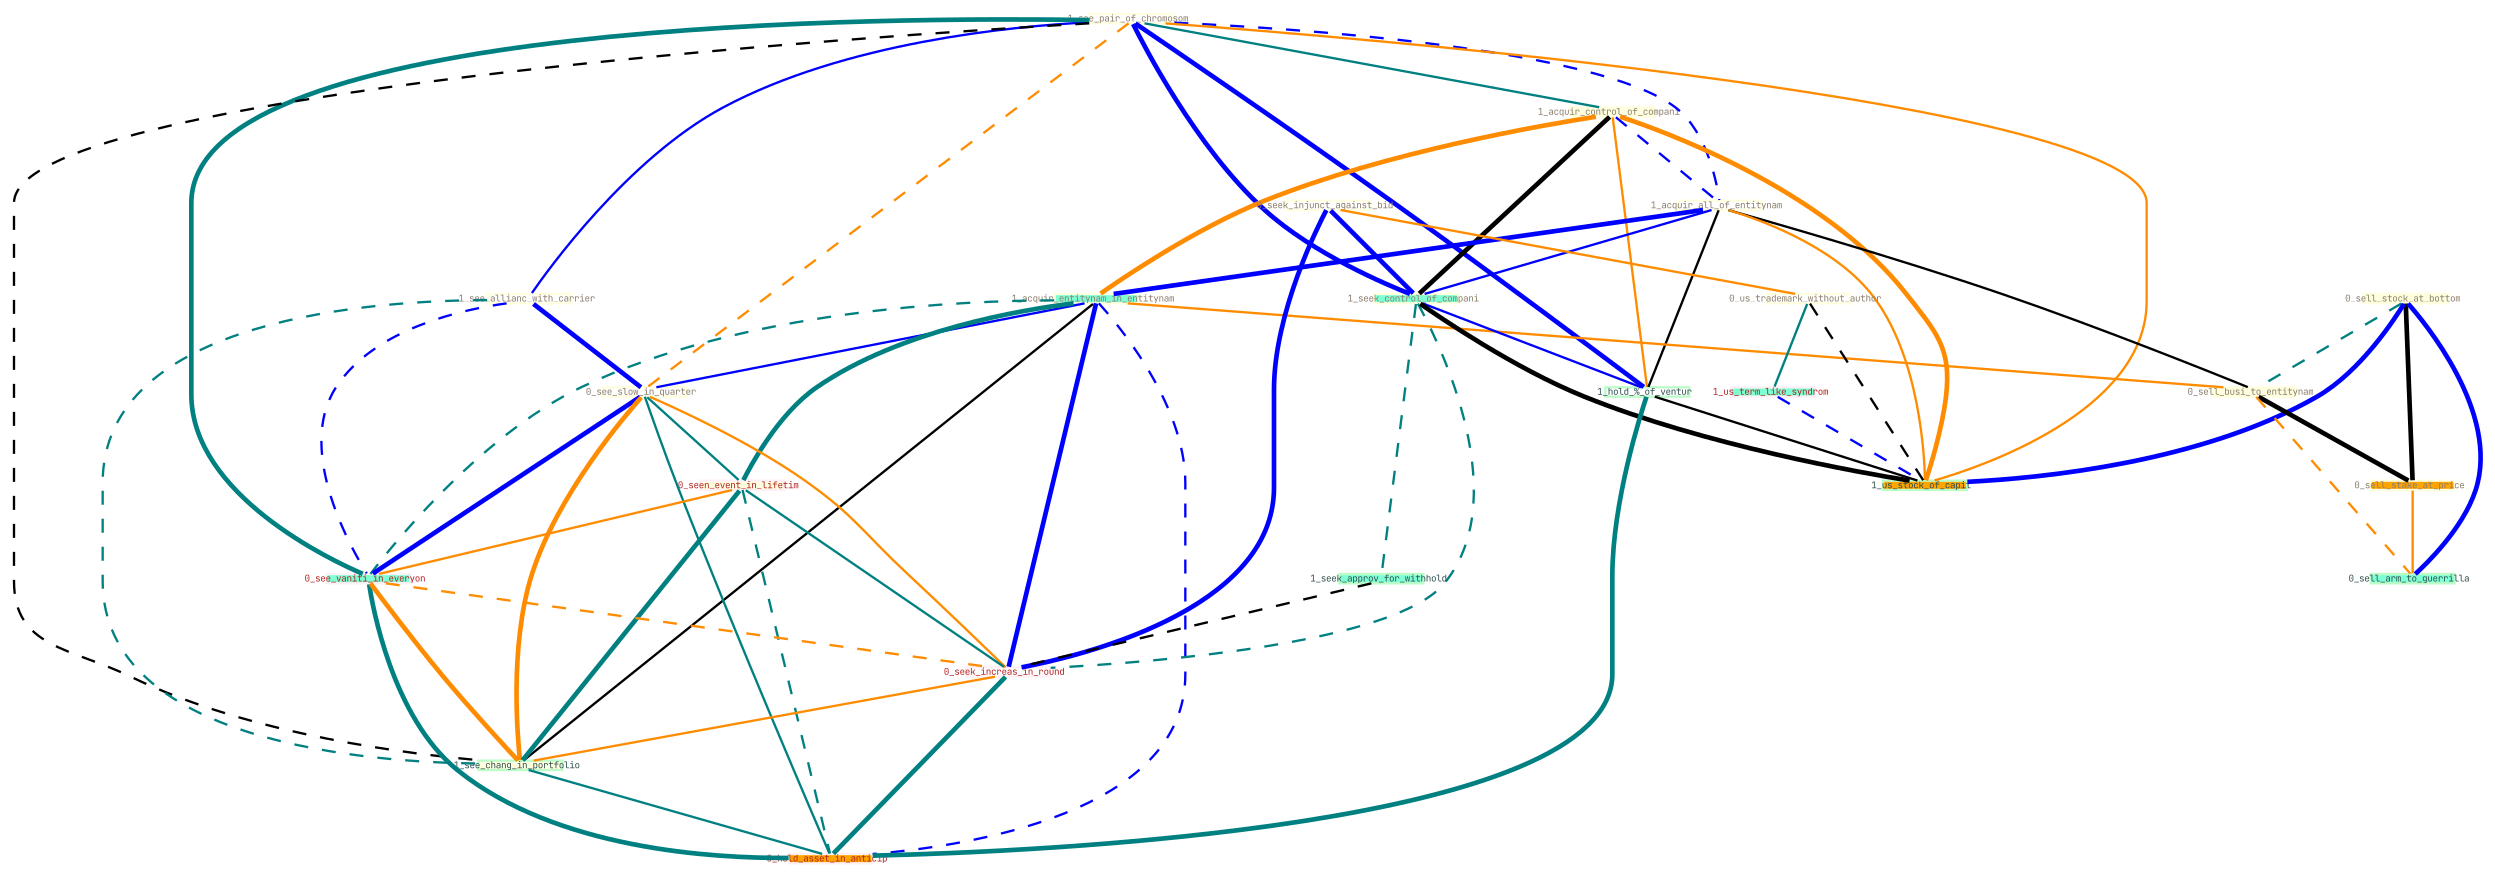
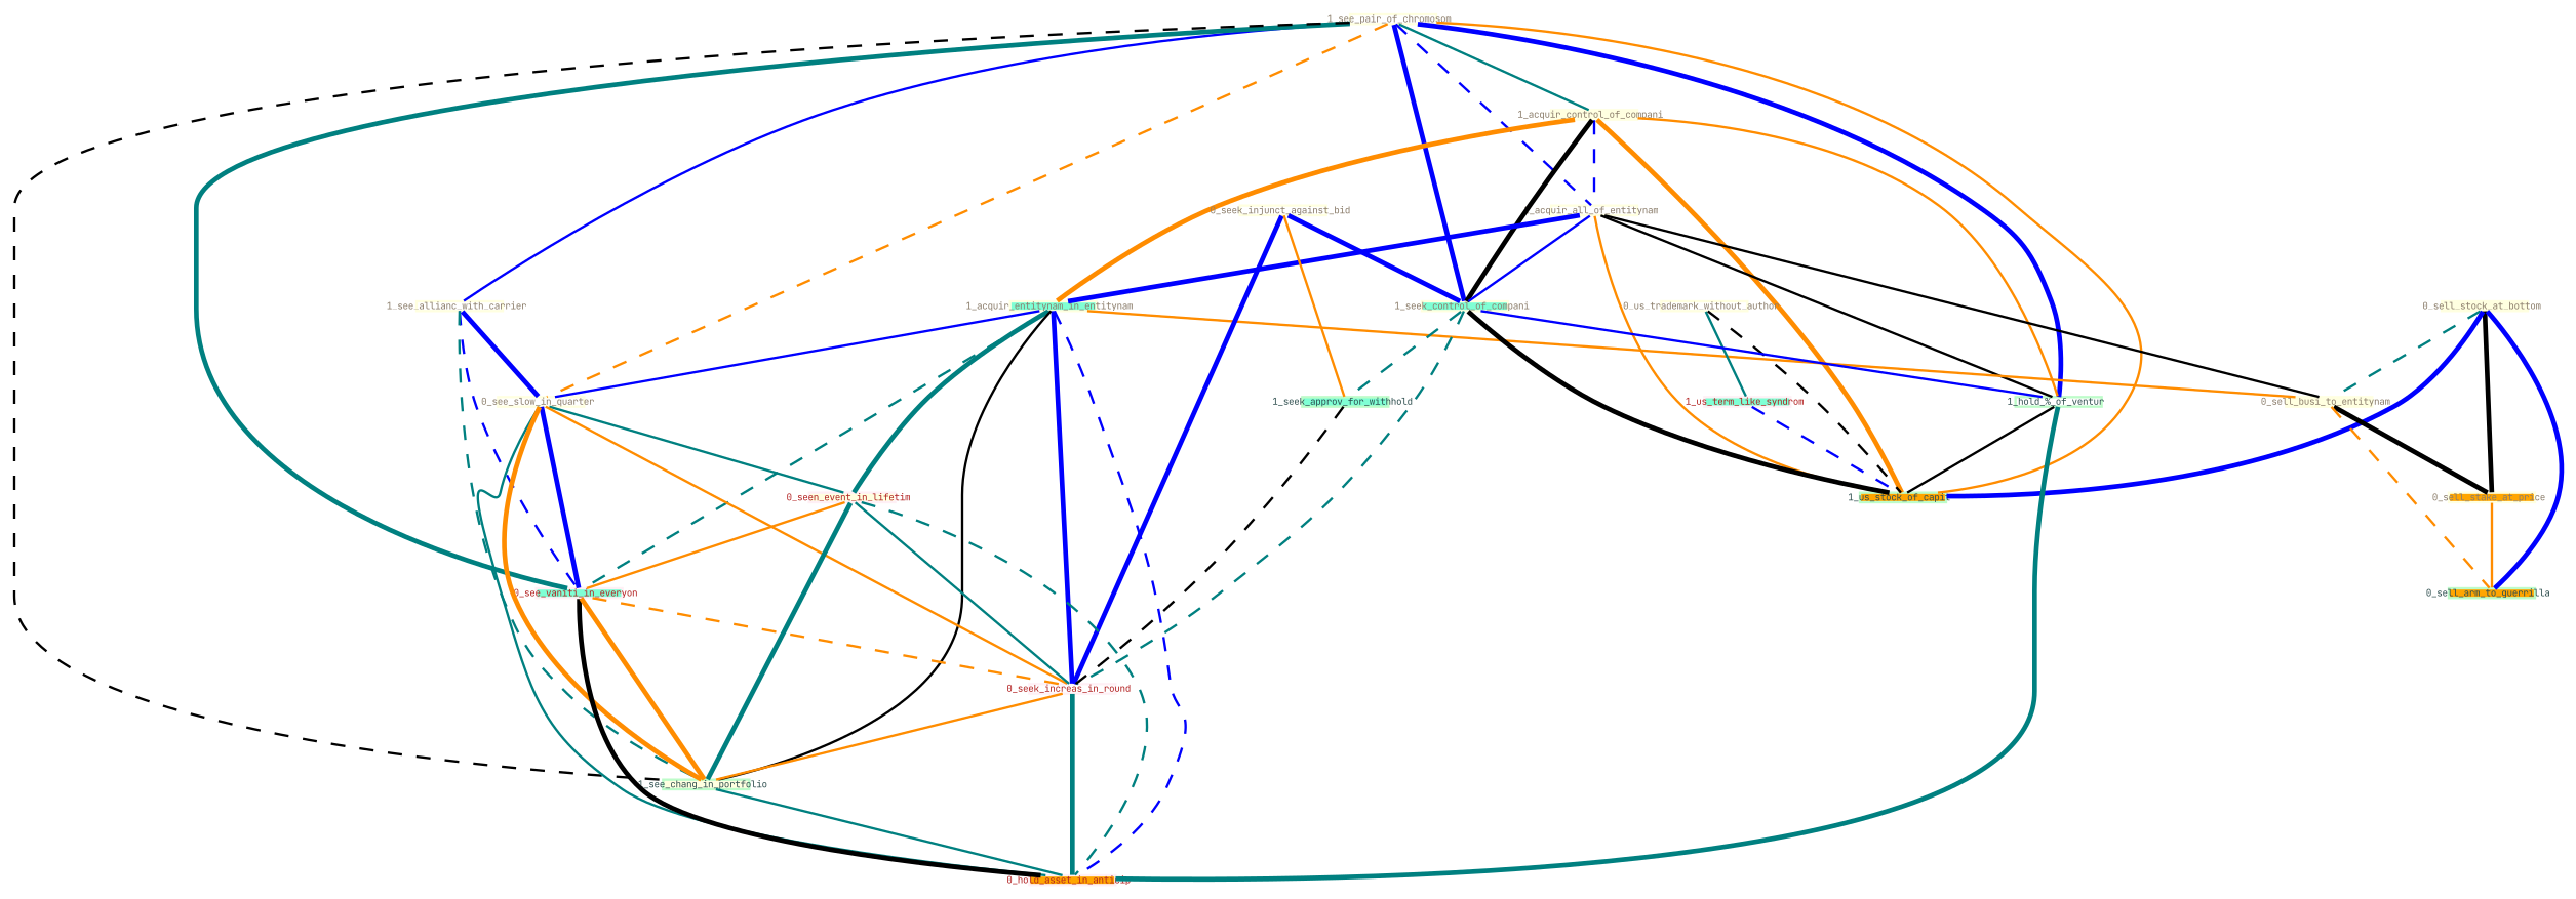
  graph {
    fontname="JetBrains Mono"
    node [color="#ffffe0" fillcolor=white fixedsize=true fontcolor="#8b7d6b" fontname="JetBrains Mono" fontsize=4 shape=polygon style=filled]
    edge [color=blue fontname="JetBrains Mono" style=bold w=1]
    "1_see_pair_of_chromosom " [height=.06 width=.5]
    "1_see_allianc_with_carrier " [height=.06 width=.5]
    "1_acquir_control_of_compani " [fillcolor=lightyellow height=.06 width=.5]
    "0_sell_stock_at_bottom " [fillcolor=lightyellow height=.06 width=.5]
    "1_acquir_all_of_entitynam " [height=.06 width=.5]
    "1_acquir_entitynam_in_entitynam " [fillcolor=aquamarine height=.06 width=.5]
    "0_us_trademark_without_author " [height=.06 width=.5]
    "0_sell_busi_to_entitynam " [fillcolor=lightyellow height=.06 width=.5]
    "0_see_slow_in_quarter " [height=.06 width=.5]
    "0_seek_injunct_against_bid " [height=.06 width=.5]
    "1_seek_control_of_compani " [fillcolor=aquamarine height=.06 width=.5]
    "0_sell_stake_at_price " [fillcolor=orange height=.06 width=.5]
    "0_seen_event_in_lifetim " [color="#fff0f5" fillcolor=lightyellow fontcolor="#b22222" height=.06 width=.5]
    "1_us_term_like_syndrom " [color="#fff0f5" fillcolor=aquamarine fontcolor="#b22222" height=.06 width=.5]
    "0_see_vaniti_in_everyon " [color="#fff0f5" fillcolor=aquamarine fontcolor="#b22222" height=.06 width=.5]
    "0_seek_increas_in_round " [color="#fff0f5" fontcolor="#b22222" height=.06 width=.5]
    "0_hold_asset_in_anticip " [color="#fff0f5" fillcolor=orange fontcolor="#b22222" height=.06 width=.5]
    "1_hold_%_of_ventur " [color="#BDFCC9" fontcolor="#2f4f4f" height=.06 width=.5]
    "1_us_stock_of_capit " [color="#BDFCC9" fillcolor=orange fontcolor="#2f4f4f" height=.06 width=.5]
    "1_see_chang_in_portfolio " [color="#BDFCC9" fillcolor=lightyellow fontcolor="#2f4f4f" height=.06 width=.5]
-   "0_sell_arm_to_guerrilla " [color="#BDFCC9" fillcolor=aquamarine fontcolor="#2f4f4f" height=.06 width=.5]
+   "0_sell_arm_to_guerrilla " [color="#BDFCC9" fillcolor=orange fontcolor="#2f4f4f" height=.06 width=.5]
    "1_seek_approv_for_withhold " [color="#BDFCC9" fillcolor=aquamarine fontcolor="#2f4f4f" height=.06 width=.5]
    subgraph sub_1 {
      "1_see_pair_of_chromosom "
      "1_see_allianc_with_carrier "
      "1_acquir_control_of_compani "
      "0_sell_stock_at_bottom "
      "1_acquir_all_of_entitynam "
      "1_acquir_entitynam_in_entitynam "
      "0_us_trademark_without_author "
      "0_sell_busi_to_entitynam "
      "0_see_slow_in_quarter "
      "0_seek_injunct_against_bid "
      "1_seek_control_of_compani "
      "0_sell_stake_at_price "
    }
    subgraph sub_2 {
      "0_seen_event_in_lifetim "
      "1_us_term_like_syndrom "
      "0_see_vaniti_in_everyon "
      "0_seek_increas_in_round "
      "0_hold_asset_in_anticip "
    }
    "1_see_pair_of_chromosom " -- "1_see_allianc_with_carrier " [style=solid]
    "1_see_pair_of_chromosom " -- "1_acquir_control_of_compani " [color=teal style=solid]
    "1_see_pair_of_chromosom " -- "1_acquir_all_of_entitynam " [style=dashed]
    "1_see_pair_of_chromosom " -- "0_see_slow_in_quarter " [color=darkorange style=dashed]
    "1_see_pair_of_chromosom " -- "1_seek_control_of_compani "
    "1_see_pair_of_chromosom " -- "0_see_vaniti_in_everyon " [color=teal]
    "1_see_pair_of_chromosom " -- "1_hold_%_of_ventur "
    "1_see_pair_of_chromosom " -- "1_us_stock_of_capit " [color=darkorange style=solid]
    "1_see_pair_of_chromosom " -- "1_see_chang_in_portfolio " [color=black style=dashed]
    "1_see_allianc_with_carrier " -- "0_see_slow_in_quarter "
    "1_see_allianc_with_carrier " -- "0_see_vaniti_in_everyon " [style=dashed]
    "1_see_allianc_with_carrier " -- "1_see_chang_in_portfolio " [color=teal style=dashed]
    "1_acquir_control_of_compani " -- "1_acquir_all_of_entitynam " [style=dashed w=2]
    "1_acquir_control_of_compani " -- "1_acquir_entitynam_in_entitynam " [color=darkorange]
    "1_acquir_control_of_compani " -- "1_seek_control_of_compani " [color=black w=3]
    "1_acquir_control_of_compani " -- "1_hold_%_of_ventur " [color=darkorange style=solid]
    "1_acquir_control_of_compani " -- "1_us_stock_of_capit " [color=darkorange]
    "0_sell_stock_at_bottom " -- "0_sell_busi_to_entitynam " [color=teal style=dashed]
    "0_sell_stock_at_bottom " -- "0_sell_stake_at_price " [color=black w=2]
    "0_sell_stock_at_bottom " -- "1_us_stock_of_capit "
    "0_sell_stock_at_bottom " -- "0_sell_arm_to_guerrilla "
    "1_acquir_all_of_entitynam " -- "1_acquir_entitynam_in_entitynam " [w=2]
    "1_acquir_all_of_entitynam " -- "0_sell_busi_to_entitynam " [color=black style=solid]
    "1_acquir_all_of_entitynam " -- "1_seek_control_of_compani " [style=solid]
    "1_acquir_all_of_entitynam " -- "1_hold_%_of_ventur " [color=black style=solid]
    "1_acquir_all_of_entitynam " -- "1_us_stock_of_capit " [color=darkorange style=solid]
    "1_acquir_entitynam_in_entitynam " -- "0_sell_busi_to_entitynam " [color=darkorange style=solid]
    "1_acquir_entitynam_in_entitynam " -- "0_see_slow_in_quarter " [style=solid]
    "1_acquir_entitynam_in_entitynam " -- "0_seen_event_in_lifetim " [color=teal]
    "1_acquir_entitynam_in_entitynam " -- "0_see_vaniti_in_everyon " [color=teal style=dashed]
    "1_acquir_entitynam_in_entitynam " -- "0_seek_increas_in_round "
    "1_acquir_entitynam_in_entitynam " -- "0_hold_asset_in_anticip " [style=dashed]
    "1_acquir_entitynam_in_entitynam " -- "1_see_chang_in_portfolio " [color=black style=solid]
    "0_us_trademark_without_author " -- "1_us_term_like_syndrom " [color=teal style=solid]
    "0_us_trademark_without_author " -- "1_us_stock_of_capit " [color=black style=dashed]
    "0_sell_busi_to_entitynam " -- "0_sell_stake_at_price " [color=black]
    "0_sell_busi_to_entitynam " -- "0_sell_arm_to_guerrilla " [color=darkorange style=dashed w=2]
    "0_see_slow_in_quarter " -- "0_seen_event_in_lifetim " [color=teal style=solid]
    "0_see_slow_in_quarter " -- "0_see_vaniti_in_everyon " [w=2]
    "0_see_slow_in_quarter " -- "0_seek_increas_in_round " [color=darkorange style=solid]
    "0_see_slow_in_quarter " -- "0_hold_asset_in_anticip " [color=teal style=solid]
    "0_see_slow_in_quarter " -- "1_see_chang_in_portfolio " [color=darkorange w=2]
    "0_seek_injunct_against_bid " -- "1_seek_control_of_compani "
    "0_seek_injunct_against_bid " -- "0_seek_increas_in_round "
-   "0_seek_injunct_against_bid " -- "0_us_trademark_without_author " [color=darkorange style=solid]
+   "0_seek_injunct_against_bid " -- "1_seek_approv_for_withhold " [color=darkorange style=solid]
    "1_seek_control_of_compani " -- "0_seek_increas_in_round " [color=teal style=dashed]
    "1_seek_control_of_compani " -- "1_hold_%_of_ventur " [style=solid]
    "1_seek_control_of_compani " -- "1_us_stock_of_capit " [color=black]
    "1_seek_control_of_compani " -- "1_seek_approv_for_withhold " [color=teal style=dashed]
    "0_sell_stake_at_price " -- "0_sell_arm_to_guerrilla " [color=darkorange style=solid]
    "0_seen_event_in_lifetim " -- "0_see_vaniti_in_everyon " [color=darkorange style=solid]
    "0_seen_event_in_lifetim " -- "0_seek_increas_in_round " [color=teal style=solid]
    "0_seen_event_in_lifetim " -- "0_hold_asset_in_anticip " [color=teal style=dashed]
    "0_seen_event_in_lifetim " -- "1_see_chang_in_portfolio " [color=teal]
    "1_us_term_like_syndrom " -- "1_us_stock_of_capit " [style=dashed]
    "0_see_vaniti_in_everyon " -- "0_seek_increas_in_round " [color=darkorange style=dashed]
-   "0_see_vaniti_in_everyon " -- "0_hold_asset_in_anticip " [color=teal]
+   "0_see_vaniti_in_everyon " -- "0_hold_asset_in_anticip " [color=black]
    "0_see_vaniti_in_everyon " -- "1_see_chang_in_portfolio " [color=darkorange w=2]
    "0_seek_increas_in_round " -- "0_hold_asset_in_anticip " [color=teal]
    "0_seek_increas_in_round " -- "1_see_chang_in_portfolio " [color=darkorange style=solid]
    "1_hold_%_of_ventur " -- "0_hold_asset_in_anticip " [color=teal]
    "1_hold_%_of_ventur " -- "1_us_stock_of_capit " [color=black style=solid]
    "1_see_chang_in_portfolio " -- "0_hold_asset_in_anticip " [color=teal style=solid]
    "1_seek_approv_for_withhold " -- "0_seek_increas_in_round " [color=black style=dashed]
  }
